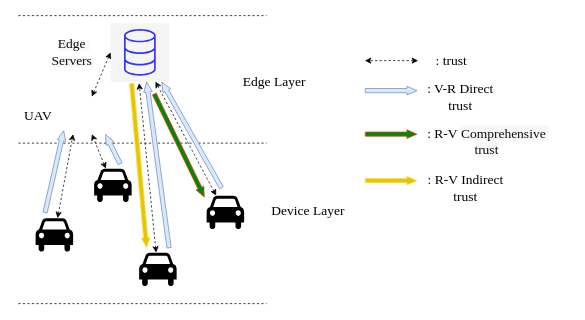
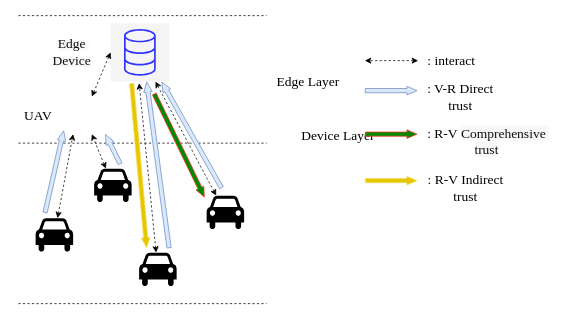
  <mxCell id="0" />
  <mxCell id="1" parent="0" />
  <mxCell id="2" value="" style="sketch=0;points=[[0,0,0],[0.25,0,0],[0.5,0,0],[0.75,0,0],[1,0,0],[0,1,0],[0.25,1,0],[0.5,1,0],[0.75,1,0],[1,1,0],[0,0.25,0],[0,0.5,0],[0,0.75,0],[1,0.25,0],[1,0.5,0],[1,0.75,0]];outlineConnect=0;fontColor=#333333;fillColor=#f5f5f5;strokeColor=#3333FF;dashed=0;verticalLabelPosition=bottom;verticalAlign=top;align=center;html=1;fontSize=12;fontStyle=0;aspect=fixed;shape=mxgraph.aws4.resourceIcon;resIcon=mxgraph.aws4.database;" vertex="1" parent="1"><mxGeometry x="147" y="30" width="78" height="78" as="geometry" /></mxCell>
  <mxCell id="3" value="" style="endArrow=none;dashed=1;html=1;rounded=0;" edge="1" parent="1"><mxGeometry width="50" height="50" relative="1" as="geometry"><mxPoint x="24" y="20" as="sourcePoint" /><mxPoint x="355" y="20" as="targetPoint" /></mxGeometry></mxCell>
  <mxCell id="4" value="" style="endArrow=none;dashed=1;html=1;rounded=0;" edge="1" parent="1"><mxGeometry width="50" height="50" relative="1" as="geometry"><mxPoint x="24" y="190" as="sourcePoint" /><mxPoint x="355" y="190" as="targetPoint" /></mxGeometry></mxCell>
- <mxCell id="5" value="&lt;font style=&quot;font-size: 18px;&quot; face=&quot;Times New Roman&quot;&gt;Edge Layer&lt;/font&gt;" style="text;html=1;align=center;verticalAlign=middle;resizable=0;points=[];autosize=1;strokeColor=none;fillColor=none;" vertex="1" parent="1"><mxGeometry x="310" y="88" width="110" height="40" as="geometry" /></mxCell>
- <mxCell id="6" value="&lt;span style=&quot;color: rgb(17, 17, 17); text-align: start; white-space: pre-wrap; background-color: rgb(247, 247, 247);&quot;&gt;&lt;font style=&quot;font-size: 18px;&quot; face=&quot;Times New Roman&quot;&gt;Edge Servers&lt;/font&gt;&lt;/span&gt;" style="text;html=1;align=center;verticalAlign=middle;resizable=0;points=[];autosize=1;strokeColor=none;fillColor=none;" vertex="1" parent="1"><mxGeometry x="35" y="49" width="120" height="40" as="geometry" /></mxCell>
+ <mxCell id="5" value="&lt;font style=&quot;font-size: 18px;&quot; face=&quot;Times New Roman&quot;&gt;Edge Layer&lt;/font&gt;" style="text;html=1;align=center;verticalAlign=middle;resizable=0;points=[];autosize=1;strokeColor=none;fillColor=none;" vertex="1" parent="1"><mxGeometry x="355" y="88" width="110" height="40" as="geometry" /></mxCell>
+ <mxCell id="6" value="&lt;span style=&quot;color: rgb(17, 17, 17); text-align: start; white-space: pre-wrap; background-color: rgb(247, 247, 247);&quot;&gt;&lt;font style=&quot;font-size: 18px;&quot; face=&quot;Times New Roman&quot;&gt;Edge Device&lt;/font&gt;&lt;/span&gt;" style="text;html=1;align=center;verticalAlign=middle;resizable=0;points=[];autosize=1;strokeColor=none;fillColor=none;" vertex="1" parent="1"><mxGeometry x="35" y="49" width="120" height="40" as="geometry" /></mxCell>
  <mxCell id="7" value="" style="shape=image;html=1;verticalAlign=top;verticalLabelPosition=bottom;labelBackgroundColor=#ffffff;imageAspect=0;aspect=fixed;image=https://cdn1.iconfinder.com/data/icons/vehicle-37/24/Drone-128.png" vertex="1" parent="1"><mxGeometry x="97" y="128" width="50" height="50" as="geometry" /></mxCell>
  <mxCell id="8" value="&lt;font style=&quot;font-size: 18px;&quot; face=&quot;Times New Roman&quot;&gt;UAV&lt;/font&gt;" style="text;html=1;align=center;verticalAlign=middle;resizable=0;points=[];autosize=1;strokeColor=none;fillColor=none;" vertex="1" parent="1"><mxGeometry x="20" y="133" width="60" height="40" as="geometry" /></mxCell>
- <mxCell id="9" value="&lt;font style=&quot;font-size: 18px;&quot; face=&quot;Times New Roman&quot;&gt;Device Layer&lt;/font&gt;" style="text;html=1;align=center;verticalAlign=middle;resizable=0;points=[];autosize=1;strokeColor=none;fillColor=none;" vertex="1" parent="1"><mxGeometry x="350" y="260" width="120" height="40" as="geometry" /></mxCell>
+ <mxCell id="9" value="&lt;font style=&quot;font-size: 18px;&quot; face=&quot;Times New Roman&quot;&gt;Device Layer&lt;/font&gt;" style="text;html=1;align=center;verticalAlign=middle;resizable=0;points=[];autosize=1;strokeColor=none;fillColor=none;" vertex="1" parent="1"><mxGeometry x="390" y="160" width="120" height="40" as="geometry" /></mxCell>
  <mxCell id="10" style="rounded=0;orthogonalLoop=1;jettySize=auto;html=1;startArrow=classic;startFill=1;dashed=1;entryX=0;entryY=1;entryDx=0;entryDy=0;" edge="1" parent="1" source="11" target="7"><mxGeometry relative="1" as="geometry"><mxPoint x="125" y="180" as="targetPoint" /></mxGeometry></mxCell>
  <mxCell id="11" value="" style="shape=mxgraph.signs.transportation.car_4;html=1;pointerEvents=1;fillColor=#000000;strokeColor=none;verticalLabelPosition=bottom;verticalAlign=top;align=center;" vertex="1" parent="1"><mxGeometry x="47" y="290" width="50" height="46" as="geometry" /></mxCell>
  <mxCell id="12" style="rounded=0;orthogonalLoop=1;jettySize=auto;html=1;startArrow=classic;startFill=1;dashed=1;" edge="1" parent="1" source="13"><mxGeometry relative="1" as="geometry"><mxPoint x="185" y="110" as="targetPoint" /></mxGeometry></mxCell>
  <mxCell id="13" value="" style="shape=mxgraph.signs.transportation.car_4;html=1;pointerEvents=1;fillColor=#000000;strokeColor=none;verticalLabelPosition=bottom;verticalAlign=top;align=center;" vertex="1" parent="1"><mxGeometry x="185" y="336" width="50" height="46" as="geometry" /></mxCell>
  <mxCell id="14" style="rounded=0;orthogonalLoop=1;jettySize=auto;html=1;startArrow=classic;startFill=1;dashed=1;" edge="1" parent="1" source="15" target="2"><mxGeometry relative="1" as="geometry"><mxPoint x="185" y="110" as="targetPoint" /></mxGeometry></mxCell>
  <mxCell id="15" value="" style="shape=mxgraph.signs.transportation.car_4;html=1;pointerEvents=1;fillColor=#000000;strokeColor=none;verticalLabelPosition=bottom;verticalAlign=top;align=center;" vertex="1" parent="1"><mxGeometry x="275" y="260" width="50" height="46" as="geometry" /></mxCell>
  <mxCell id="16" style="rounded=0;orthogonalLoop=1;jettySize=auto;html=1;entryX=0.5;entryY=1;entryDx=0;entryDy=0;startArrow=classic;startFill=1;dashed=1;" edge="1" parent="1" source="17" target="7"><mxGeometry relative="1" as="geometry" /></mxCell>
  <mxCell id="17" value="" style="shape=mxgraph.signs.transportation.car_4;html=1;pointerEvents=1;fillColor=#000000;strokeColor=none;verticalLabelPosition=bottom;verticalAlign=top;align=center;" vertex="1" parent="1"><mxGeometry x="125" y="224" width="50" height="46" as="geometry" /></mxCell>
  <mxCell id="18" style="rounded=0;orthogonalLoop=1;jettySize=auto;html=1;exitX=0.5;exitY=0;exitDx=0;exitDy=0;entryX=0;entryY=0.5;entryDx=0;entryDy=0;entryPerimeter=0;startArrow=classic;startFill=1;dashed=1;" edge="1" parent="1" source="7" target="2"><mxGeometry relative="1" as="geometry" /></mxCell>
  <mxCell id="19" value="" style="shape=flexArrow;endArrow=classic;startArrow=none;html=1;rounded=0;startFill=0;strokeColor=#6c8ebf;fillColor=#dae8fc;width=5.634;strokeWidth=1;endSize=4.146;startSize=2;endWidth=4.84;" edge="1" parent="1"><mxGeometry width="100" height="100" relative="1" as="geometry"><mxPoint x="160" y="218" as="sourcePoint" /><mxPoint x="140" y="178" as="targetPoint" /></mxGeometry></mxCell>
  <mxCell id="20" value="" style="shape=flexArrow;endArrow=classic;startArrow=none;html=1;rounded=0;startFill=0;strokeColor=#6c8ebf;fillColor=#dae8fc;width=5.634;strokeWidth=1;endSize=4.146;startSize=2;endWidth=4.84;" edge="1" parent="1"><mxGeometry width="100" height="100" relative="1" as="geometry"><mxPoint x="59.5" y="283" as="sourcePoint" /><mxPoint x="84.5" y="173" as="targetPoint" /></mxGeometry></mxCell>
  <mxCell id="21" value="" style="shape=flexArrow;endArrow=classic;startArrow=none;html=1;rounded=0;startFill=0;strokeColor=#6c8ebf;fillColor=#dae8fc;width=5.634;strokeWidth=1;endSize=4.146;startSize=2;endWidth=4.84;" edge="1" parent="1"><mxGeometry width="100" height="100" relative="1" as="geometry"><mxPoint x="225" y="330" as="sourcePoint" /><mxPoint x="195" y="108" as="targetPoint" /></mxGeometry></mxCell>
  <mxCell id="22" value="" style="shape=flexArrow;endArrow=classic;startArrow=none;html=1;rounded=0;startFill=0;strokeColor=#6c8ebf;fillColor=#dae8fc;width=5.634;strokeWidth=1;endSize=4.146;startSize=2;endWidth=4.84;" edge="1" parent="1"><mxGeometry width="100" height="100" relative="1" as="geometry"><mxPoint x="295" y="250" as="sourcePoint" /><mxPoint x="215" y="108" as="targetPoint" /></mxGeometry></mxCell>
  <mxCell id="23" value="" style="shape=flexArrow;endArrow=classic;startArrow=none;html=1;rounded=0;startFill=0;strokeColor=#FF3333;fillColor=#008a00;width=5.634;strokeWidth=1;endSize=4.146;startSize=2;endWidth=4.84;entryX=-0.057;entryY=0.053;entryDx=0;entryDy=0;entryPerimeter=0;" edge="1" parent="1" target="15"><mxGeometry width="100" height="100" relative="1" as="geometry"><mxPoint x="205" y="124" as="sourcePoint" /><mxPoint x="245" y="224" as="targetPoint" /></mxGeometry></mxCell>
  <mxCell id="24" value="" style="shape=flexArrow;endArrow=classic;startArrow=none;html=1;rounded=0;startFill=0;strokeColor=#FFD966;fillColor=#e3c800;width=5.634;strokeWidth=1;endSize=4.146;startSize=2;endWidth=4.84;" edge="1" parent="1"><mxGeometry width="100" height="100" relative="1" as="geometry"><mxPoint x="175" y="110" as="sourcePoint" /><mxPoint x="195" y="330" as="targetPoint" /></mxGeometry></mxCell>
  <mxCell id="25" value="" style="endArrow=none;dashed=1;html=1;rounded=0;" edge="1" parent="1"><mxGeometry width="50" height="50" relative="1" as="geometry"><mxPoint x="24" y="404" as="sourcePoint" /><mxPoint x="355" y="404" as="targetPoint" /></mxGeometry></mxCell>
  <mxCell id="26" style="rounded=0;orthogonalLoop=1;jettySize=auto;html=1;startArrow=classic;startFill=1;dashed=1;" edge="1" parent="1"><mxGeometry relative="1" as="geometry"><mxPoint x="486" y="80" as="targetPoint" /><mxPoint x="557" y="80" as="sourcePoint" /></mxGeometry></mxCell>
- <mxCell id="27" value="&lt;font style=&quot;font-size: 18px;&quot; face=&quot;Times New Roman&quot;&gt;: trust&lt;/font&gt;" style="text;html=1;align=center;verticalAlign=middle;resizable=0;points=[];autosize=1;strokeColor=none;fillColor=none;" vertex="1" parent="1"><mxGeometry x="556" y="60" width="90" height="40" as="geometry" /></mxCell>
+ <mxCell id="27" value="&lt;font style=&quot;font-size: 18px;&quot; face=&quot;Times New Roman&quot;&gt;: interact&lt;/font&gt;" style="text;html=1;align=center;verticalAlign=middle;resizable=0;points=[];autosize=1;strokeColor=none;fillColor=none;" vertex="1" parent="1"><mxGeometry x="556" y="60" width="90" height="40" as="geometry" /></mxCell>
  <mxCell id="28" value="" style="shape=flexArrow;endArrow=classic;startArrow=none;html=1;rounded=0;startFill=0;strokeColor=#6c8ebf;fillColor=#dae8fc;width=5.634;strokeWidth=1;endSize=4.146;startSize=2;endWidth=4.84;" edge="1" parent="1"><mxGeometry width="100" height="100" relative="1" as="geometry"><mxPoint x="486" y="120" as="sourcePoint" /><mxPoint x="556" y="120" as="targetPoint" /></mxGeometry></mxCell>
  <mxCell id="29" value="&lt;font style=&quot;font-size: 18px;&quot; face=&quot;Times New Roman&quot;&gt;: V-R&amp;nbsp;&lt;span style=&quot;text-wrap-mode: wrap;&quot;&gt;Direct trust&lt;/span&gt;&lt;/font&gt;" style="text;html=1;align=center;verticalAlign=middle;resizable=0;points=[];autosize=1;strokeColor=none;fillColor=none;" vertex="1" parent="1"><mxGeometry x="538" y="109" width="150" height="40" as="geometry" /></mxCell>
  <mxCell id="30" value="" style="shape=flexArrow;endArrow=classic;startArrow=none;html=1;rounded=0;startFill=0;strokeColor=#FF3333;fillColor=#008a00;width=5.634;strokeWidth=1;endSize=4.146;startSize=2;endWidth=4.84;" edge="1" parent="1"><mxGeometry width="100" height="100" relative="1" as="geometry"><mxPoint x="486" y="178" as="sourcePoint" /><mxPoint x="556" y="178" as="targetPoint" /></mxGeometry></mxCell>
  <mxCell id="31" value="&lt;font style=&quot;font-size: 18px;&quot; face=&quot;Times New Roman&quot;&gt;: R-V&amp;nbsp;&lt;/font&gt;&lt;span style=&quot;color: rgb(17, 17, 17); font-family: &amp;quot;Times New Roman&amp;quot;; font-size: 18px; text-align: start; white-space: pre-wrap; background-color: rgb(247, 247, 247);&quot;&gt;Comprehensive trust&lt;/span&gt;" style="text;html=1;align=center;verticalAlign=middle;resizable=0;points=[];autosize=1;strokeColor=none;fillColor=none;" vertex="1" parent="1"><mxGeometry x="538" y="168" width="220" height="40" as="geometry" /></mxCell>
  <mxCell id="32" value="" style="shape=flexArrow;endArrow=classic;startArrow=none;html=1;rounded=0;startFill=0;strokeColor=#FFD966;fillColor=#e3c800;width=5.634;strokeWidth=1;endSize=4.146;startSize=2;endWidth=4.84;" edge="1" parent="1"><mxGeometry width="100" height="100" relative="1" as="geometry"><mxPoint x="486" y="240" as="sourcePoint" /><mxPoint x="556" y="240" as="targetPoint" /></mxGeometry></mxCell>
  <mxCell id="33" value="&lt;font style=&quot;font-size: 18px;&quot; face=&quot;Times New Roman&quot;&gt;: R-V&amp;nbsp;&lt;/font&gt;&lt;span style=&quot;font-family: &amp;quot;Times New Roman&amp;quot;; font-size: 18px; text-wrap-mode: wrap;&quot;&gt;Indirect trust&lt;/span&gt;" style="text;html=1;align=center;verticalAlign=middle;resizable=0;points=[];autosize=1;strokeColor=none;fillColor=none;" vertex="1" parent="1"><mxGeometry x="540" y="230" width="160" height="40" as="geometry" /></mxCell>
